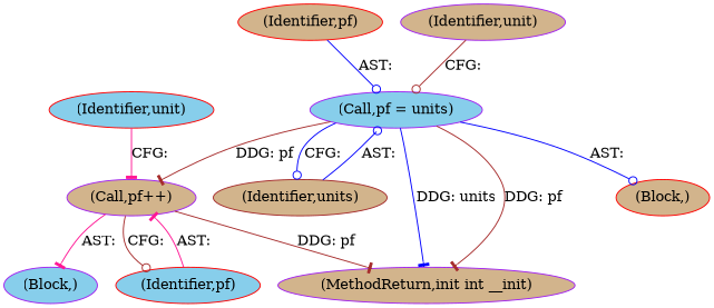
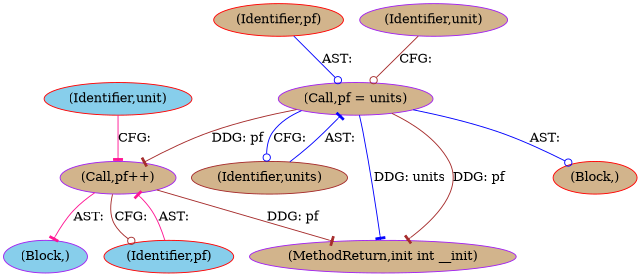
  digraph {
    node [color=purple fillcolor=tan style=filled]
    edge [arrowhead=tee color=brown]
-   n1 [fillcolor=skyblue label="(Call,pf = units)"]
+   n1 [label="(Call,pf = units)"]
    n2 [label="(Call,pf++)"]
    n3 [color=brown label="(Identifier,units)"]
    n4 [label="(MethodReturn,init int __init)"]
    n5 [color=red label="(Block,)"]
    n6 [fillcolor=skyblue label="(Block,)"]
    n7 [color=red fillcolor=skyblue label="(Identifier,pf)"]
    n8 [color=red label="(Identifier,pf)"]
    n9 [label="(Identifier,unit)"]
    n10 [color=red fillcolor=skyblue label="(Identifier,unit)"]
    n1 -> n2 [label="DDG: pf"]
    n1 -> n3 [arrowhead=odot color=blue label="CFG: "]
    n1 -> n4 [color=blue label="DDG: units"]
    n1 -> n4 [label="DDG: pf"]
    n1 -> n5 [arrowhead=odot color=blue label="AST: "]
    n2 -> n4 [label="DDG: pf"]
    n2 -> n6 [color=deeppink label="AST: "]
    n2 -> n7 [arrowhead=odot label="CFG: "]
-   n3 -> n1 [arrowhead=odot color=blue label="AST: "]
+   n3 -> n1 [color=blue label="AST: "]
    n7 -> n2 [color=deeppink label="AST: "]
    n8 -> n1 [arrowhead=odot color=blue label="AST: "]
    n9 -> n1 [arrowhead=odot label="CFG: "]
    n10 -> n2 [color=deeppink label="CFG: "]
  }
